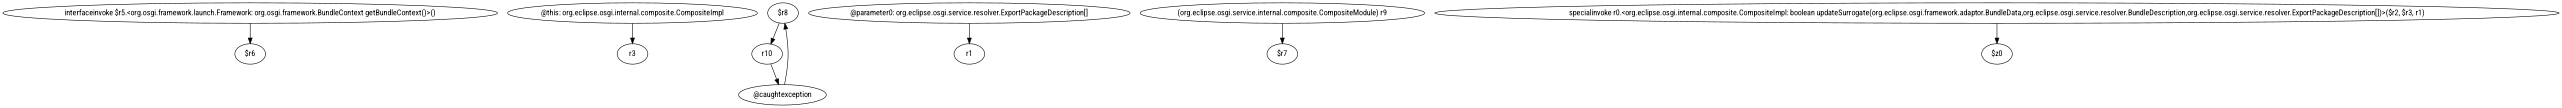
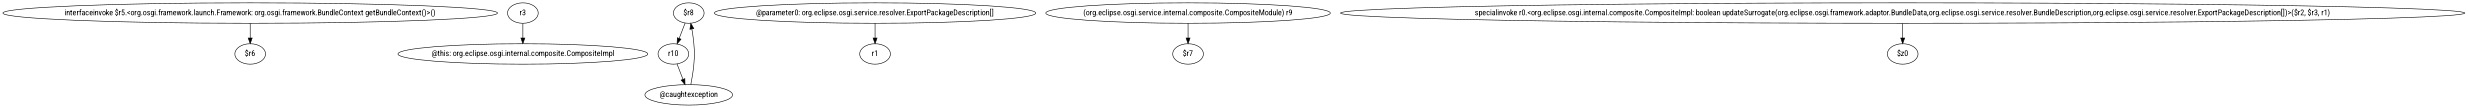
  digraph {
    fontname="Roboto Condensed"
    node [fontname="Roboto Condensed"]
    edge [fontname="Roboto Condensed"]
    n1 [label="interfaceinvoke $r5.<org.osgi.framework.launch.Framework: org.osgi.framework.BundleContext getBundleContext()>()"]
    n2 [label="$r6"]
    n3 [label="@this: org.eclipse.osgi.internal.composite.CompositeImpl"]
    n4 [label=r3]
    n5 [label="$r8"]
    n6 [label=r10]
    n7 [label="@caughtexception"]
    n8 [label="@parameter0: org.eclipse.osgi.service.resolver.ExportPackageDescription[]"]
    n9 [label=r1]
    n10 [label="(org.eclipse.osgi.service.internal.composite.CompositeModule) r9"]
    n11 [label="$r7"]
    n12 [label="specialinvoke r0.<org.eclipse.osgi.internal.composite.CompositeImpl: boolean updateSurrogate(org.eclipse.osgi.framework.adaptor.BundleData,org.eclipse.osgi.service.resolver.BundleDescription,org.eclipse.osgi.service.resolver.ExportPackageDescription[])>($r2, $r3, r1)"]
    n13 [label="$z0"]
    n1 -> n2
-   n3 -> n4
+   n4 -> n3
    n5 -> n6
    n6 -> n7
    n7 -> n5
    n8 -> n9
    n10 -> n11
    n12 -> n13
  }
